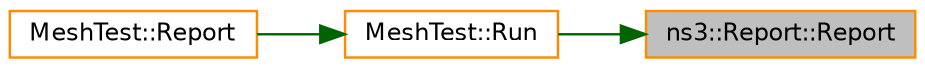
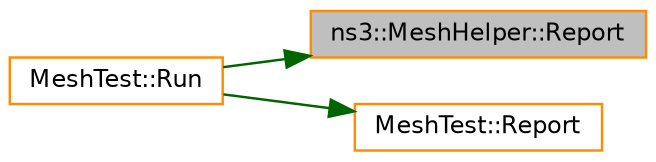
  digraph {
    rankdir=RL
    node [color=darkorange fillcolor=white fontname=Helvetica fontsize=10 shape=record style=filled]
    edge [color=darkgreen dir=back fontname=Helvetica fontsize=10 labelfontname=Helvetica labelfontsize=10 style=solid]
-   n1 [fillcolor=grey75 fontcolor=black height=0.2 label="ns3::Report::Report" width=0.4]
+   n1 [fillcolor=grey75 fontcolor=black height=0.2 label="ns3::MeshHelper::Report" width=0.4]
    n2 [height=0.2 label="MeshTest::Run" width=0.4]
    n3 [height=0.2 label="MeshTest::Report" width=0.4]
    n1 -> n2
-   n2 -> n3
+   n3 -> n2
  }
